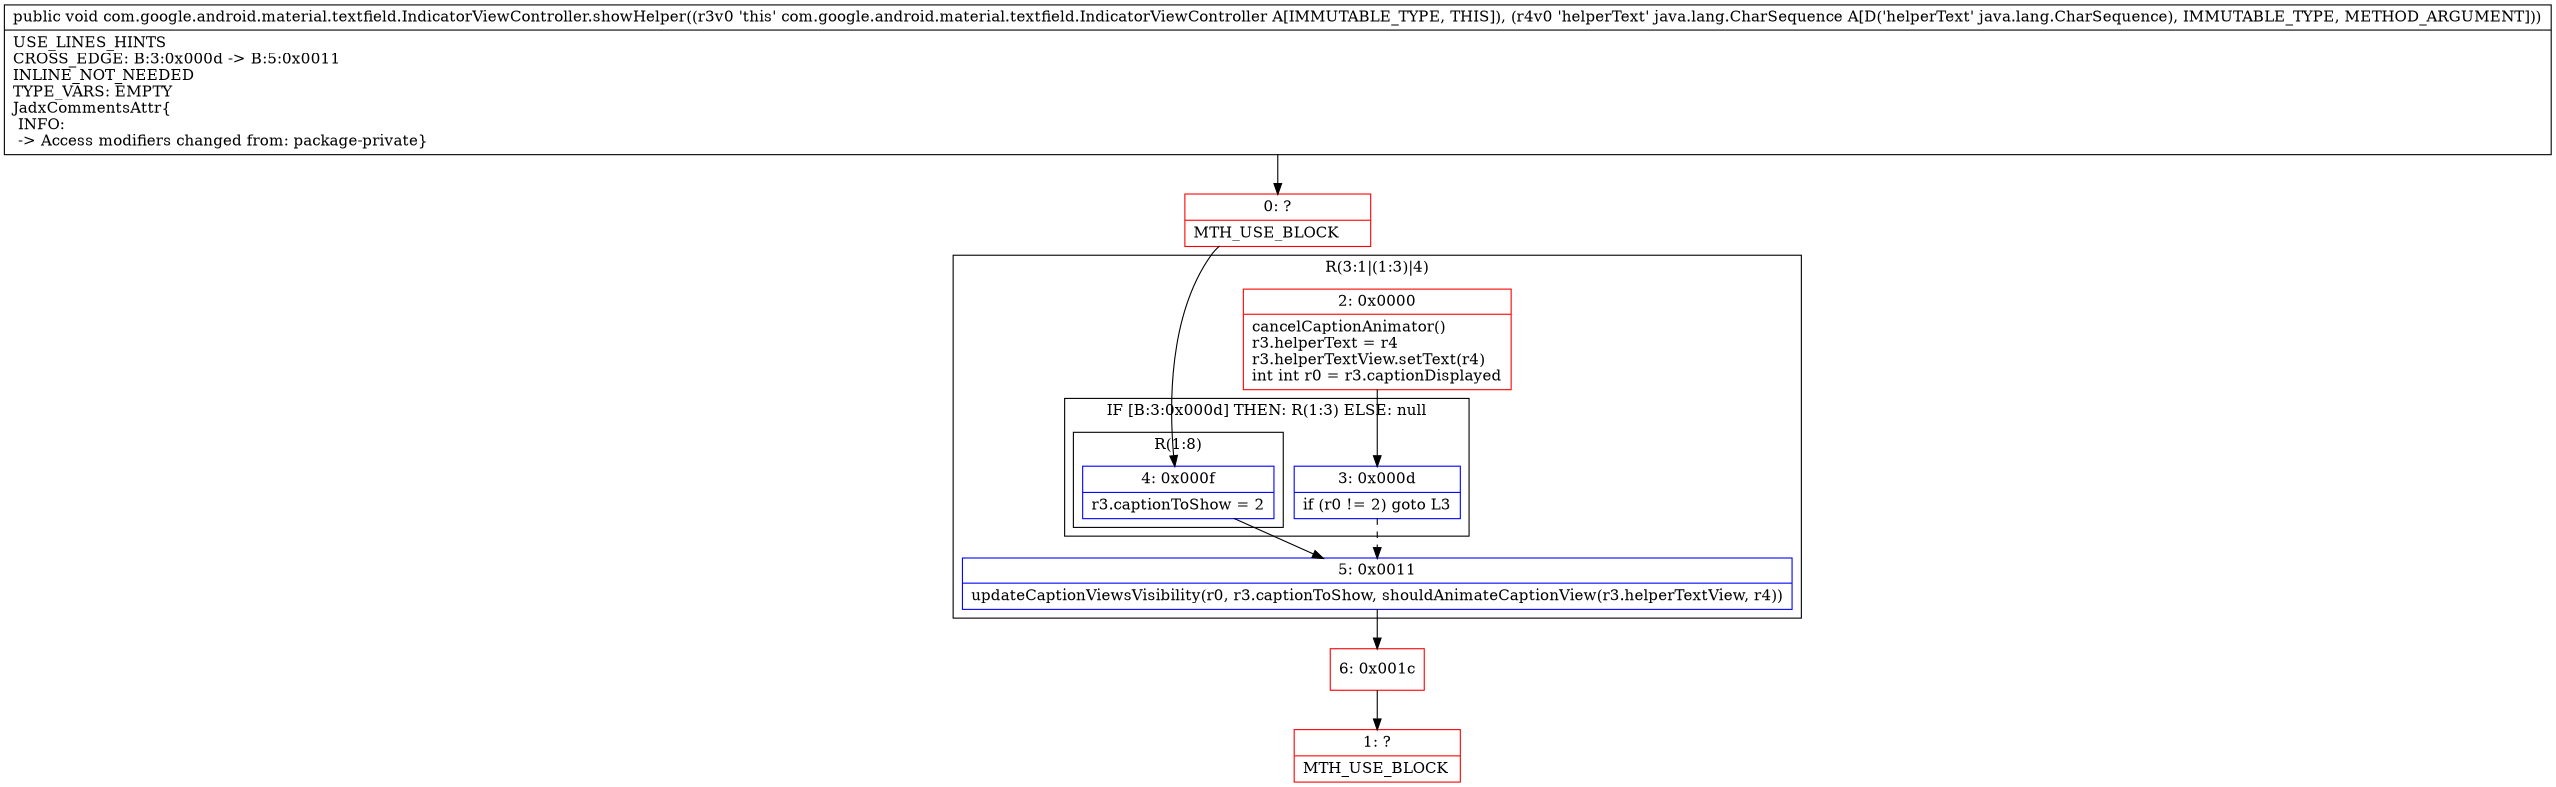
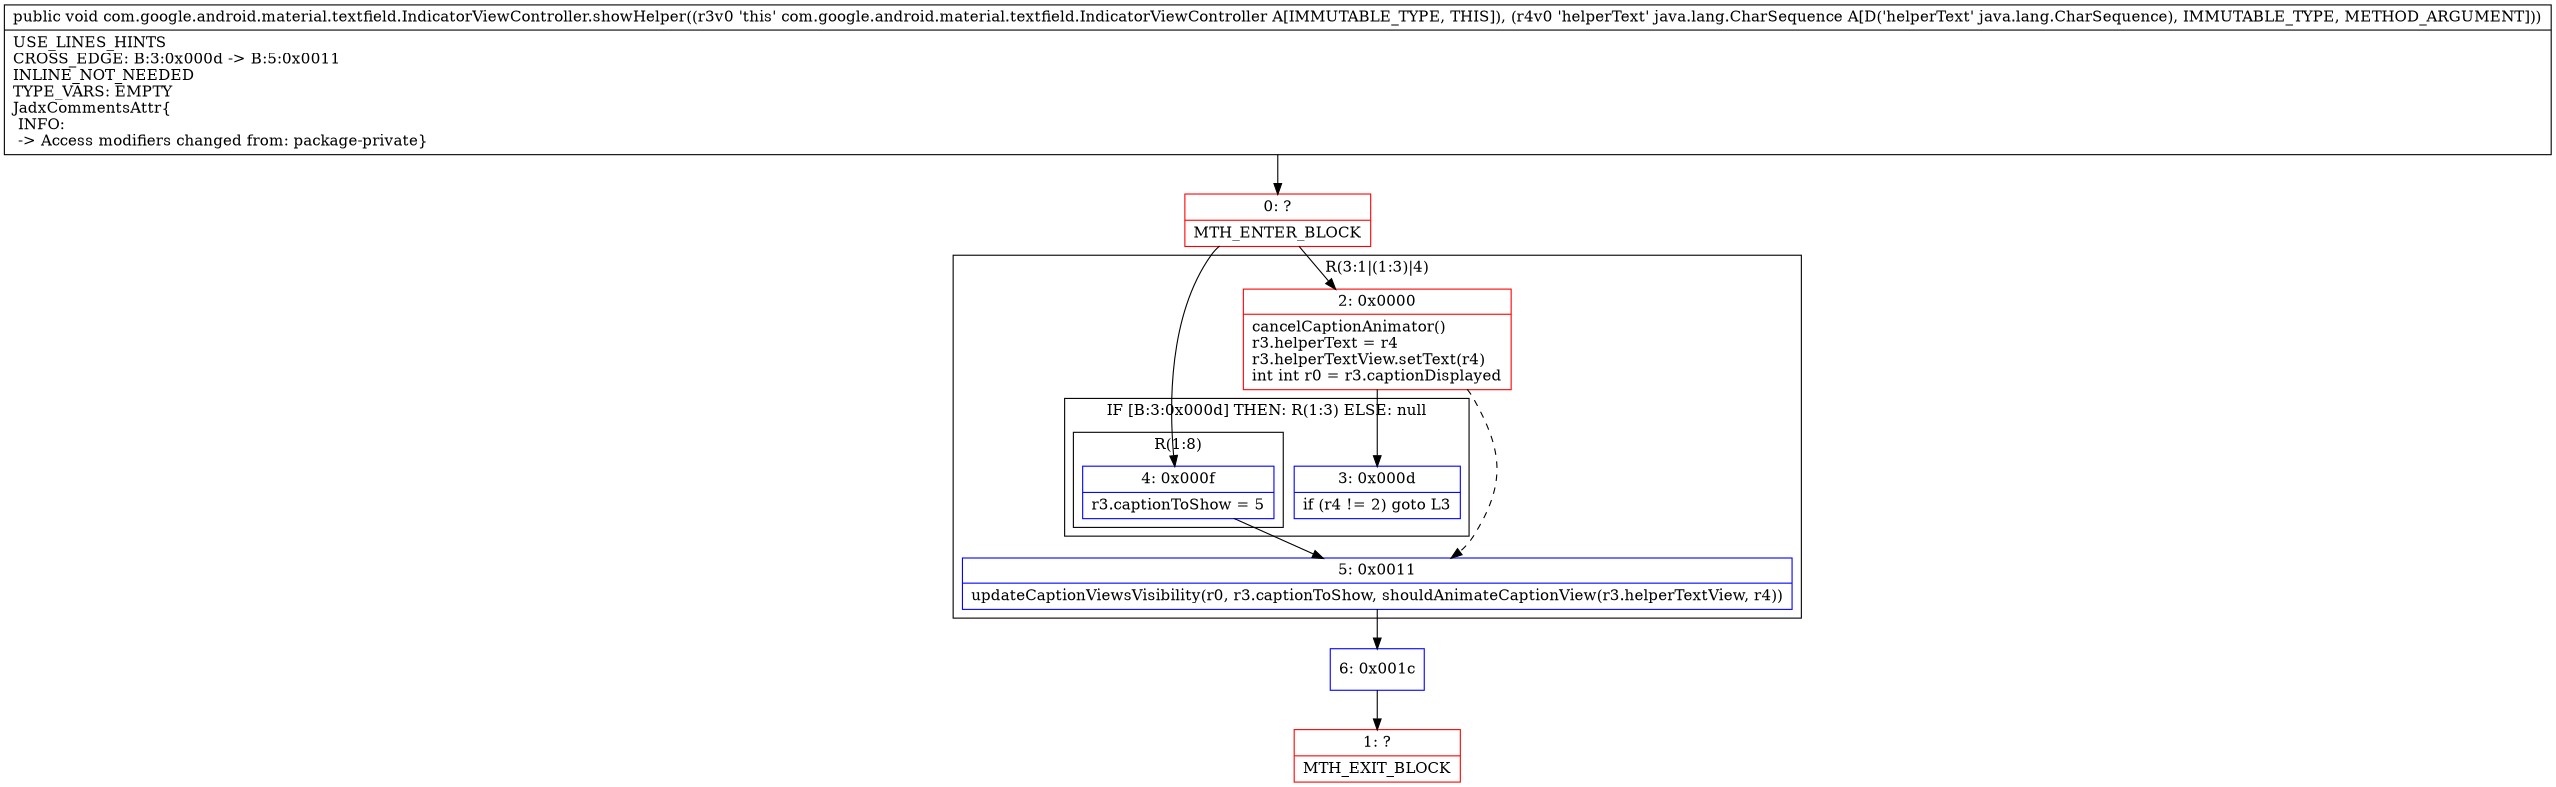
  digraph {
    node [color=red shape=record]
-   n1 [color=blue label="{4\:\ 0x000f|r3.captionToShow = 2\l}"]
-   n2 [color=blue label="{3\:\ 0x000d|if (r0 != 2) goto L3\l}"]
+   n1 [color=blue label="{4\:\ 0x000f|r3.captionToShow = 5\l}"]
+   n2 [color=blue label="{3\:\ 0x000d|if (r4 != 2) goto L3\l}"]
    n3 [label="{2\:\ 0x0000|cancelCaptionAnimator()\lr3.helperText = r4\lr3.helperTextView.setText(r4)\lint int r0 = r3.captionDisplayed\l}"]
    n4 [color=blue label="{5\:\ 0x0011|updateCaptionViewsVisibility(r0, r3.captionToShow, shouldAnimateCaptionView(r3.helperTextView, r4))\l}"]
-   n5 [label="{6\:\ 0x001c}"]
-   n6 [label="{1\:\ ?|MTH_USE_BLOCK\l}"]
-   n7 [label="{0\:\ ?|MTH_USE_BLOCK\l}"]
+   n5 [color=blue label="{6\:\ 0x001c}"]
+   n6 [label="{1\:\ ?|MTH_EXIT_BLOCK\l}"]
+   n7 [label="{0\:\ ?|MTH_ENTER_BLOCK\l}"]
    n8 [label="{public void com.google.android.material.textfield.IndicatorViewController.showHelper((r3v0 'this' com.google.android.material.textfield.IndicatorViewController A[IMMUTABLE_TYPE, THIS]), (r4v0 'helperText' java.lang.CharSequence A[D('helperText' java.lang.CharSequence), IMMUTABLE_TYPE, METHOD_ARGUMENT]))  | USE_LINES_HINTS\lCROSS_EDGE: B:3:0x000d \-\> B:5:0x0011\lINLINE_NOT_NEEDED\lTYPE_VARS: EMPTY\lJadxCommentsAttr\{\l INFO: \l \-\> Access modifiers changed from: package\-private\}\l}" color=""]
    subgraph cluster_1 {
      label="R(3:1|(1:3)|4)"
      n3
      n4
      subgraph cluster_2 {
        label="IF [B:3:0x000d] THEN: R(1:3) ELSE: null"
        n2
        subgraph cluster_3 {
          label="R(1:8)"
          n1
        }
      }
    }
    n1 -> n4
-   n2 -> n4 [style=dashed]
+   n3 -> n4 [style=dashed]
    n3 -> n2
    n4 -> n5
    n5 -> n6
    n7 -> n1
+   n7 -> n3
    n8 -> n7
  }
